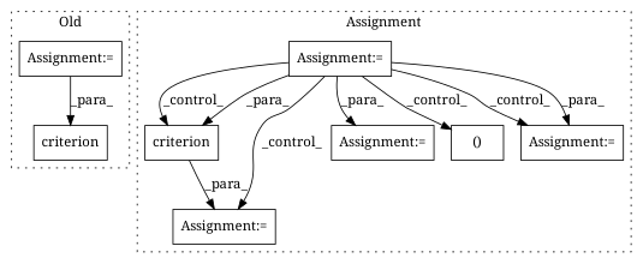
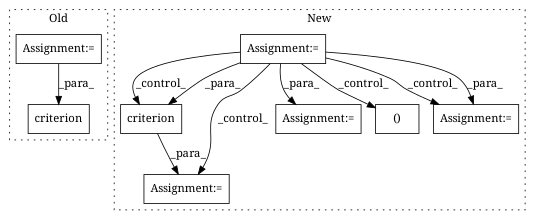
  digraph {
    fontname="Noto Serif"
    node [a=7 l="10,1" shape=box fontname="Noto Serif"]
    edge [fontname="Noto Serif"]
    n1 [a=32 label=criterion s="2454,2495"]
    n2 [l=1 label="Assignment:=" s=2085]
    n3 [a=32 label=criterion s="3562,3592"]
    n4 [l=1 label="Assignment:=" s=3561]
    n5 [l=3 label="Assignment:=" s=2690]
    n6 [l=9 label="Assignment:=" s=2930]
    n7 [a=106 l=21 label="()" s=3257]
    n8 [l=9 label="Assignment:=" s=3278]
    subgraph cluster_1 {
      label=Old
      style=dotted
      n1
      n2
    }
    subgraph cluster_2 {
-     label=Assignment
+     label=New
      style=dotted
      n3
      n4
      n5
      n6
      n7
      n8
    }
    n2 -> n1 [label=_para_]
    n3 -> n4 [label=_para_]
    n5 -> n3 [label=_control_]
    n5 -> n3 [label=_para_]
    n5 -> n4 [label=_control_]
    n5 -> n6 [label=_para_]
    n5 -> n7 [label=_control_]
    n5 -> n8 [label=_control_]
    n5 -> n8 [label=_para_]
  }
